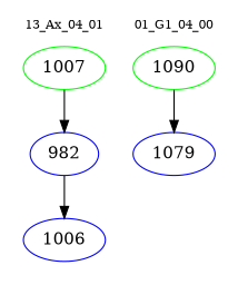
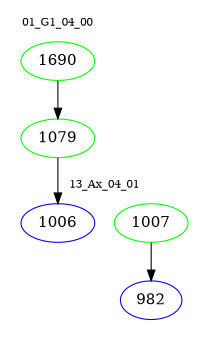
  digraph {
    node [color=green]
    edge [color=black]
    n1 [label=1007]
    n2 [color=blue label=982]
    n3 [color=blue label=1006]
-   n4 [label=1090]
-   n5 [color=blue label=1079]
+   n4 [label=1690]
+   n5 [label=1079]
    subgraph cluster_1 {
      color=white
      fontsize=10
      label="13_Ax_04_01"
      n1
      n2
      n3
    }
    subgraph cluster_2 {
      color=white
      fontsize=10
      label="01_G1_04_00"
      n4
      n5
    }
    n1 -> n2
-   n2 -> n3
+   n5 -> n3
    n4 -> n5
  }
